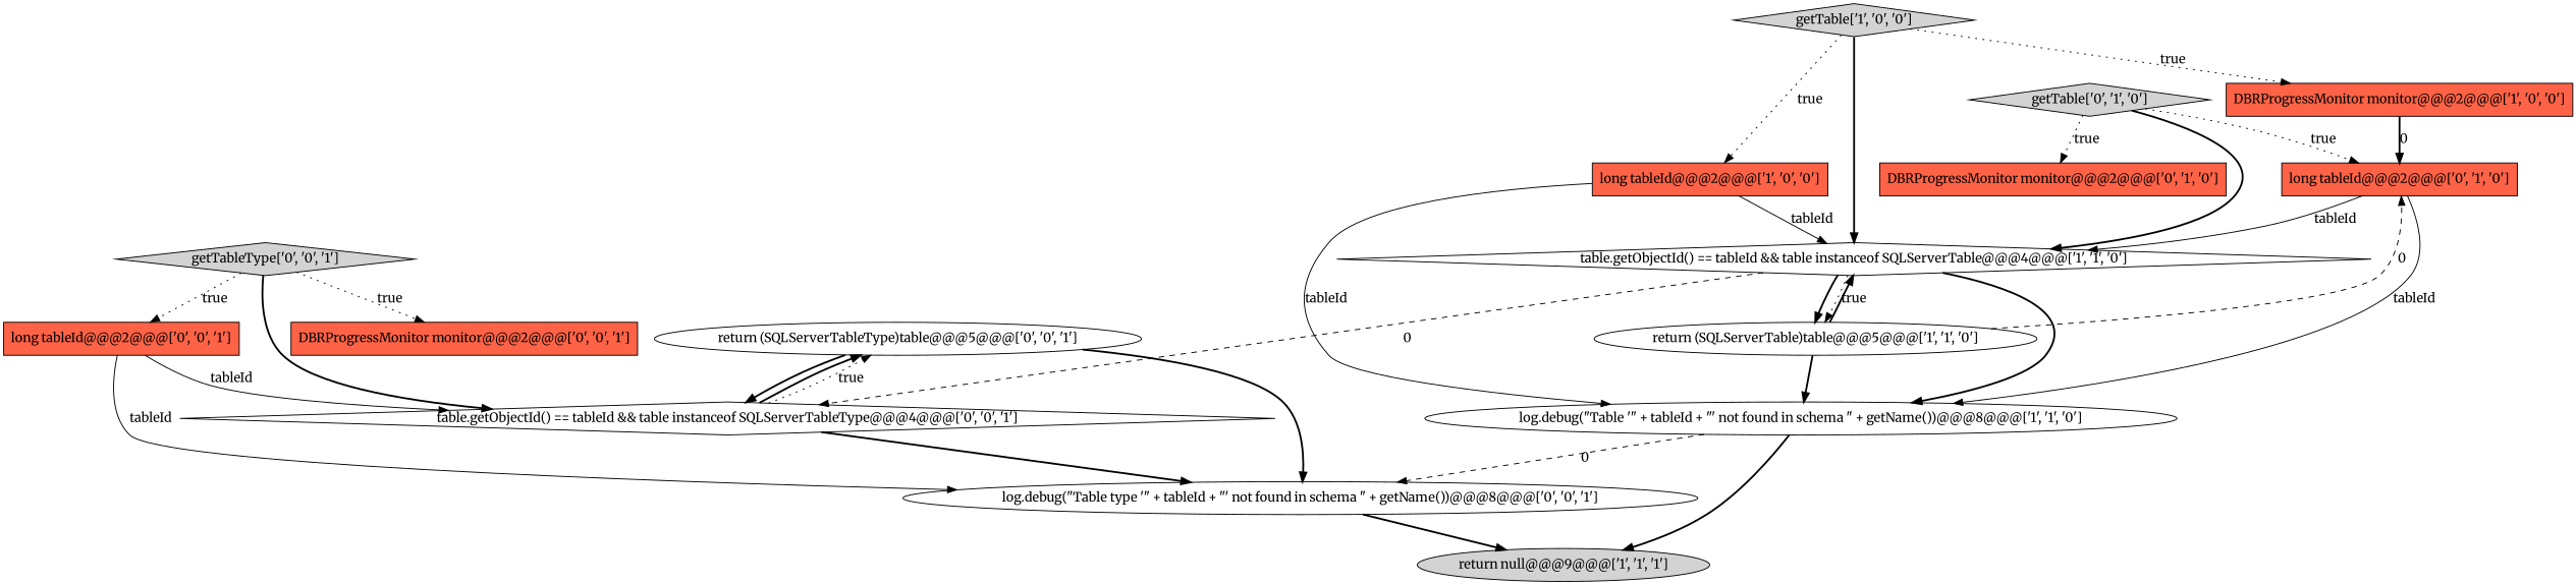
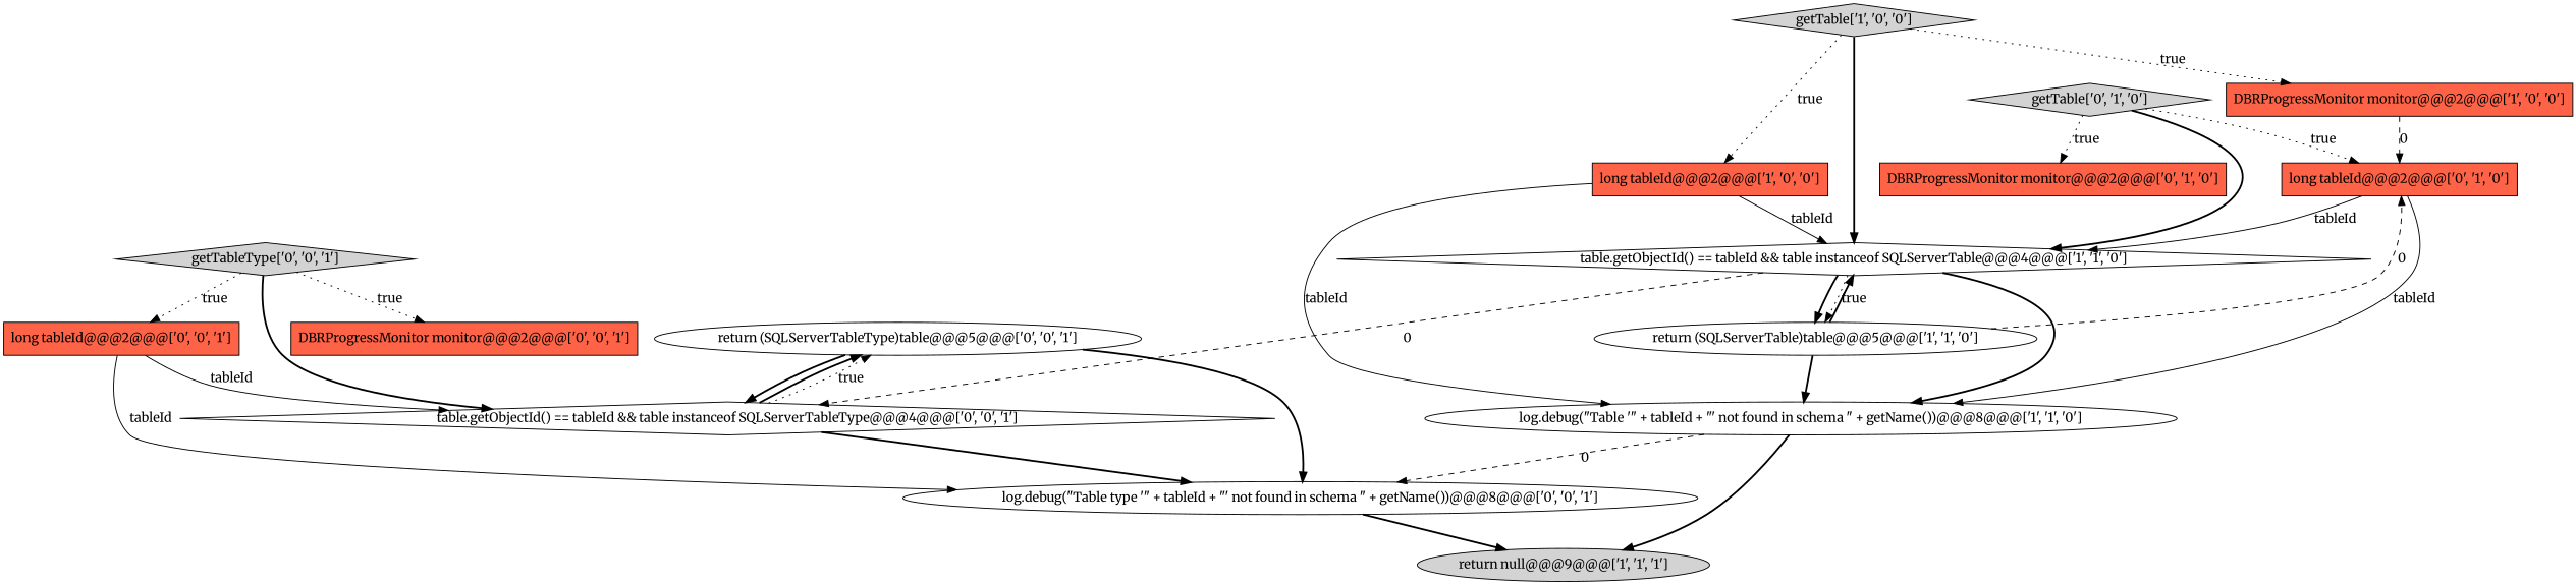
  digraph {
    fontname=Merriweather
    node [fillcolor=white fontname=Merriweather shape=box style=filled]
    edge [fontname=Merriweather style=bold]
    n1 [label="return (SQLServerTableType)table@@@5@@@['0', '0', '1']" shape=ellipse]
    n2 [label="log.debug(\"Table type '\" + tableId + \"' not found in schema \" + getName())@@@8@@@['0', '0', '1']" shape=ellipse]
    n3 [label="table.getObjectId() == tableId && table instanceof SQLServerTableType@@@4@@@['0', '0', '1']" shape=diamond]
    n4 [fillcolor=lightgray label="return null@@@9@@@['1', '1', '1']" shape=ellipse]
    n5 [fillcolor=tomato label="DBRProgressMonitor monitor@@@2@@@['0', '0', '1']"]
    n6 [fillcolor=tomato label="DBRProgressMonitor monitor@@@2@@@['0', '1', '0']"]
    n7 [fillcolor=lightgray label="getTable['0', '1', '0']" shape=diamond]
    n8 [fillcolor=tomato label="long tableId@@@2@@@['0', '1', '0']"]
    n9 [label="table.getObjectId() == tableId && table instanceof SQLServerTable@@@4@@@['1', '1', '0']" shape=diamond]
    n10 [label="log.debug(\"Table '\" + tableId + \"' not found in schema \" + getName())@@@8@@@['1', '1', '0']" shape=ellipse]
    n11 [label="return (SQLServerTable)table@@@5@@@['1', '1', '0']" shape=ellipse]
    n12 [fillcolor=tomato label="long tableId@@@2@@@['1', '0', '0']"]
    n13 [fillcolor=tomato label="long tableId@@@2@@@['0', '0', '1']"]
    n14 [fillcolor=lightgray label="getTableType['0', '0', '1']" shape=diamond]
    n15 [fillcolor=tomato label="DBRProgressMonitor monitor@@@2@@@['1', '0', '0']"]
    n16 [fillcolor=lightgray label="getTable['1', '0', '0']" shape=diamond]
    n1 -> n2
    n1 -> n3
    n2 -> n4
    n3 -> n1
    n3 -> n1 [label=true style=dotted]
    n3 -> n2
    n7 -> n6 [label=true style=dotted]
    n7 -> n8 [label=true style=dotted]
    n7 -> n9
    n8 -> n9 [label=tableId style=solid]
    n8 -> n10 [label=tableId style=solid]
    n9 -> n3 [label=0 style=dashed]
    n9 -> n10
    n9 -> n11
    n9 -> n11 [label=true style=dotted]
    n10 -> n2 [label=0 style=dashed]
    n10 -> n4
    n11 -> n8 [label=0 style=dashed]
    n11 -> n9
    n11 -> n10
    n12 -> n9 [label=tableId style=solid]
    n12 -> n10 [label=tableId style=solid]
    n13 -> n2 [label=tableId style=solid]
    n13 -> n3 [label=tableId style=solid]
    n14 -> n3
    n14 -> n5 [label=true style=dotted]
    n14 -> n13 [label=true style=dotted]
-   n15 -> n8 [label=0]
+   n15 -> n8 [label=0 style=dashed]
    n16 -> n9
    n16 -> n12 [label=true style=dotted]
    n16 -> n15 [label=true style=dotted]
  }
